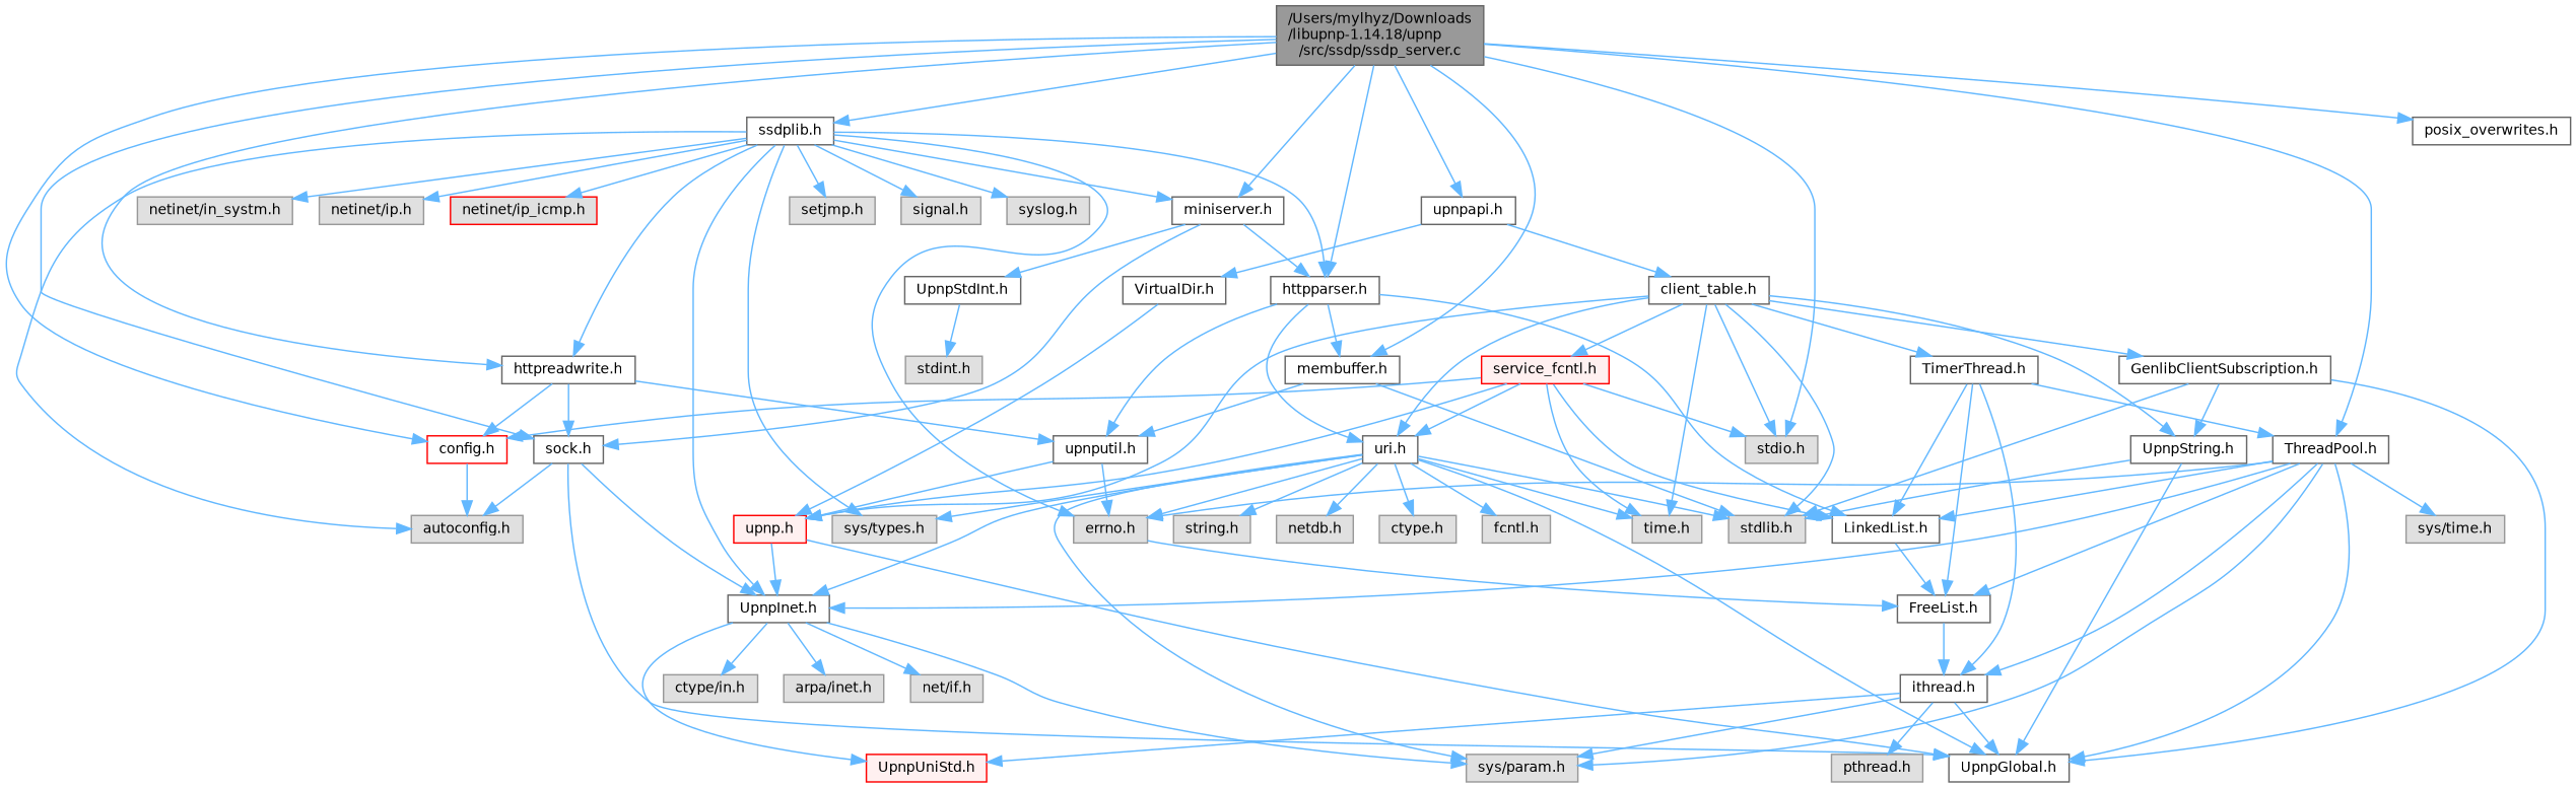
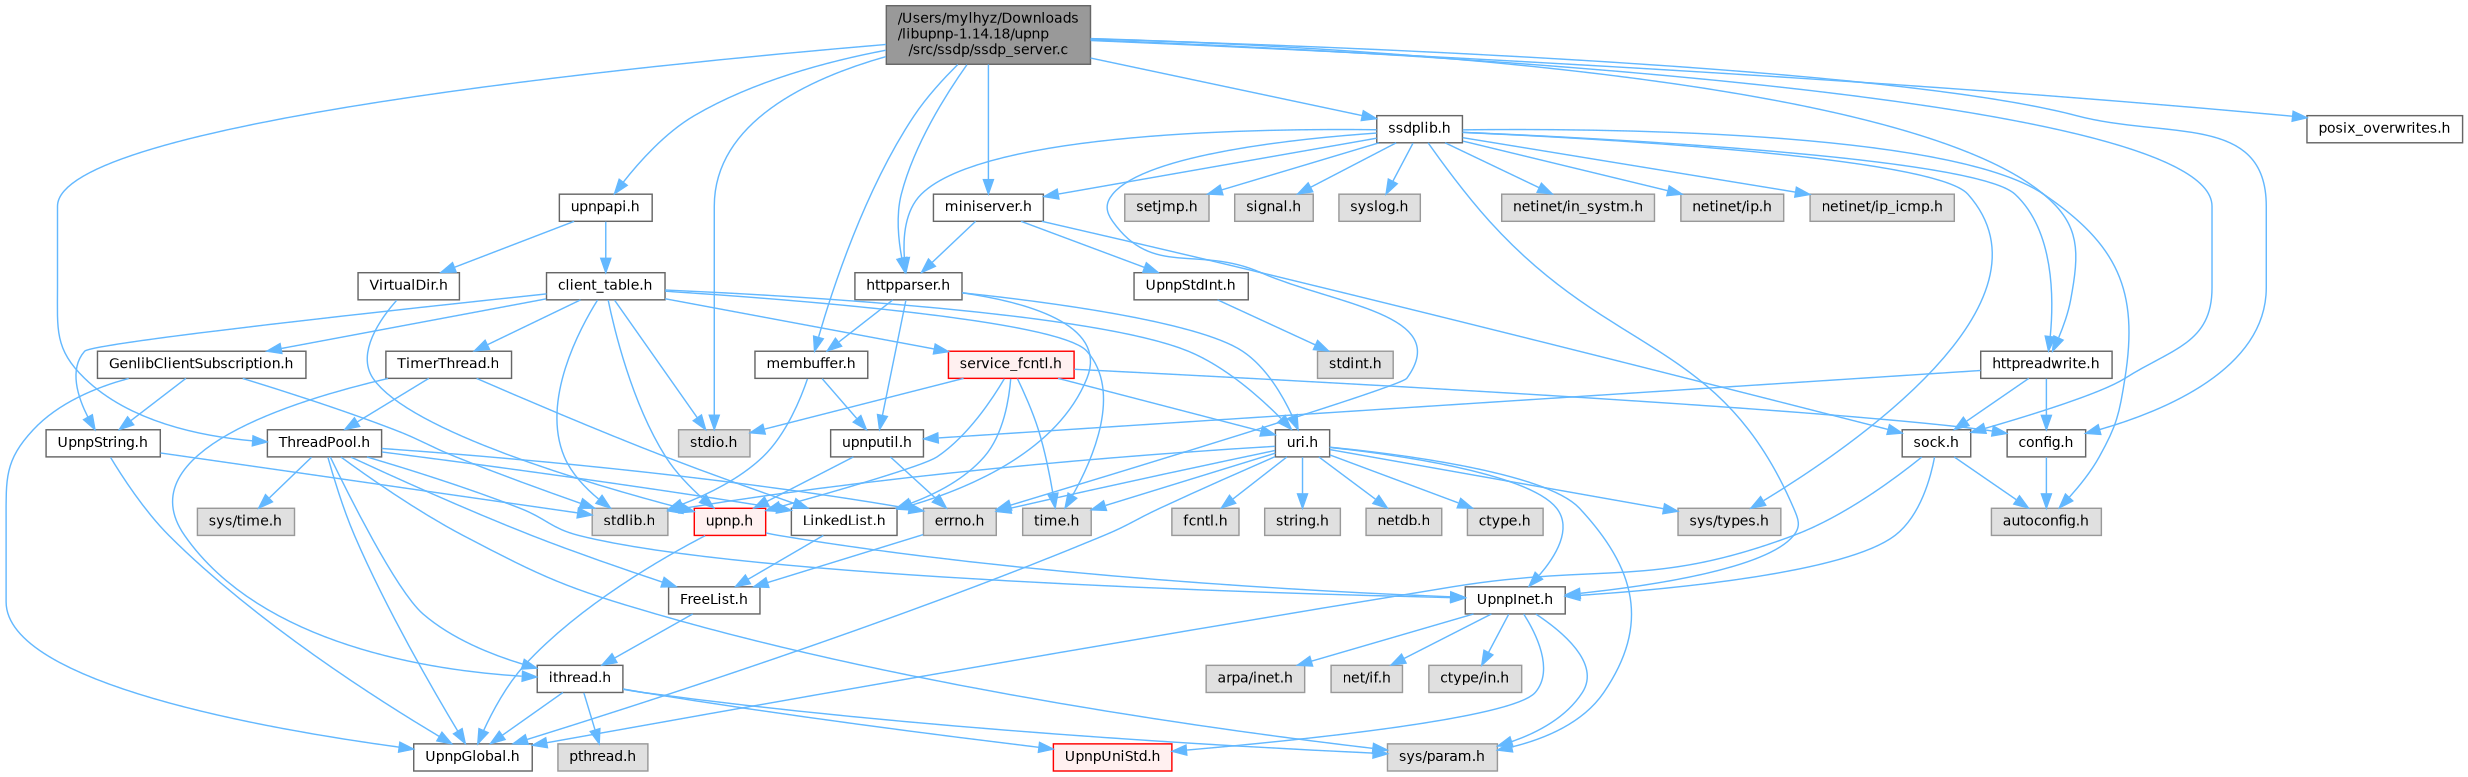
  digraph {
    node [color=grey40 fillcolor=white fontname=Helvetica fontsize=10 shape=box style=filled]
    edge [color=steelblue1 fontname=Helvetica fontsize=10 labelfontname=Helvetica labelfontsize=10 style=solid]
    n1 [color=gray40 fillcolor=grey60 fontcolor=black height=0.2 label="/Users/mylhyz/Downloads\l/libupnp-1.14.18/upnp\l/src/ssdp/ssdp_server.c" width=0.4]
-   n2 [color=red height=0.2 label="config.h" width=0.4]
+   n2 [height=0.2 label="config.h" width=0.4]
    n3 [height=0.2 label="ssdplib.h" width=0.4]
    n4 [height=0.2 label="httpparser.h" width=0.4]
    n5 [height=0.2 label="membuffer.h" width=0.4]
    n6 [height=0.2 label="httpreadwrite.h" width=0.4]
    n7 [height=0.2 label="sock.h" width=0.4]
    n8 [height=0.2 label="miniserver.h" width=0.4]
    n9 [height=0.2 label="ThreadPool.h" width=0.4]
    n10 [height=0.2 label="upnpapi.h" width=0.4]
    n11 [color=grey60 fillcolor="#E0E0E0" height=0.2 label="stdio.h" width=0.4]
    n12 [height=0.2 label="posix_overwrites.h" width=0.4]
    n13 [color=grey60 fillcolor="#E0E0E0" height=0.2 label="autoconfig.h" width=0.4]
    n14 [height=0.2 label="UpnpInet.h" width=0.4]
    n15 [color=grey60 fillcolor="#E0E0E0" height=0.2 label="errno.h" width=0.4]
    n16 [color=grey60 fillcolor="#E0E0E0" height=0.2 label="sys/types.h" width=0.4]
    n17 [color=grey60 fillcolor="#E0E0E0" height=0.2 label="setjmp.h" width=0.4]
    n18 [color=grey60 fillcolor="#E0E0E0" height=0.2 label="signal.h" width=0.4]
    n19 [color=grey60 fillcolor="#E0E0E0" height=0.2 label="syslog.h" width=0.4]
    n20 [color=grey60 fillcolor="#E0E0E0" height=0.2 label="netinet/in_systm.h" width=0.4]
    n21 [color=grey60 fillcolor="#E0E0E0" height=0.2 label="netinet/ip.h" width=0.4]
-   n22 [color=red fillcolor="#E0E0E0" height=0.2 label="netinet/ip_icmp.h" width=0.4]
+   n22 [color=grey60 fillcolor="#E0E0E0" height=0.2 label="netinet/ip_icmp.h" width=0.4]
    n23 [height=0.2 label="LinkedList.h" width=0.4]
    n24 [height=0.2 label="upnputil.h" width=0.4]
    n25 [height=0.2 label="uri.h" width=0.4]
    n26 [color=grey60 fillcolor="#E0E0E0" height=0.2 label="stdlib.h" width=0.4]
    n27 [height=0.2 label="UpnpGlobal.h" width=0.4]
    n28 [height=0.2 label="UpnpStdInt.h" width=0.4]
    n29 [color=grey60 fillcolor="#E0E0E0" height=0.2 label="sys/time.h" width=0.4]
    n30 [color=grey60 fillcolor="#E0E0E0" height=0.2 label="sys/param.h" width=0.4]
    n31 [height=0.2 label="FreeList.h" width=0.4]
    n32 [height=0.2 label="ithread.h" width=0.4]
    n33 [height=0.2 label="VirtualDir.h" width=0.4]
    n34 [height=0.2 label="client_table.h" width=0.4]
    n35 [color=red fillcolor="#FFF0F0" height=0.2 label="UpnpUniStd.h" width=0.4]
    n36 [color=grey60 fillcolor="#E0E0E0" height=0.2 label="arpa/inet.h" width=0.4]
    n37 [color=grey60 fillcolor="#E0E0E0" height=0.2 label="net/if.h" width=0.4]
    n38 [color=grey60 fillcolor="#E0E0E0" height=0.2 label="ctype/in.h" width=0.4]
    n39 [color=red fillcolor="#FFF0F0" height=0.2 label="upnp.h" width=0.4]
    n40 [color=grey60 fillcolor="#E0E0E0" height=0.2 label="ctype.h" width=0.4]
    n41 [color=grey60 fillcolor="#E0E0E0" height=0.2 label="fcntl.h" width=0.4]
    n42 [color=grey60 fillcolor="#E0E0E0" height=0.2 label="string.h" width=0.4]
    n43 [color=grey60 fillcolor="#E0E0E0" height=0.2 label="time.h" width=0.4]
    n44 [color=grey60 fillcolor="#E0E0E0" height=0.2 label="netdb.h" width=0.4]
    n45 [color=grey60 fillcolor="#E0E0E0" height=0.2 label="pthread.h" width=0.4]
    n46 [color=grey60 fillcolor="#E0E0E0" height=0.2 label="stdint.h" width=0.4]
    n47 [height=0.2 label="GenlibClientSubscription.h" width=0.4]
    n48 [height=0.2 label="UpnpString.h" width=0.4]
    n49 [height=0.2 label="TimerThread.h" width=0.4]
    n50 [color=red fillcolor="#FFF0F0" height=0.2 label="service_fcntl.h" width=0.4]
    n1 -> n2
    n1 -> n3
    n1 -> n4
    n1 -> n5
    n1 -> n6
    n1 -> n7
    n1 -> n8
    n1 -> n9
    n1 -> n10
    n1 -> n11
    n1 -> n12
    n2 -> n13
    n3 -> n4
    n3 -> n6
    n3 -> n8
    n3 -> n13
    n3 -> n14
    n3 -> n15
    n3 -> n16
    n3 -> n17
    n3 -> n18
    n3 -> n19
    n3 -> n20
    n3 -> n21
    n3 -> n22
    n4 -> n5
    n4 -> n23
    n4 -> n24
    n4 -> n25
    n5 -> n24
    n5 -> n26
    n6 -> n2
    n6 -> n7
    n6 -> n24
    n7 -> n13
    n7 -> n14
    n7 -> n27
    n8 -> n4
    n8 -> n7
    n8 -> n28
    n9 -> n14
    n9 -> n15
    n9 -> n23
    n9 -> n27
    n9 -> n29
    n9 -> n30
    n9 -> n31
    n9 -> n32
    n10 -> n33
    n10 -> n34
    n14 -> n30
    n14 -> n35
    n14 -> n36
    n14 -> n37
    n14 -> n38
    n15 -> n31
    n23 -> n31
    n24 -> n15
    n24 -> n39
    n25 -> n14
    n25 -> n15
    n25 -> n16
    n25 -> n26
    n25 -> n27
    n25 -> n30
    n25 -> n40
    n25 -> n41
    n25 -> n42
    n25 -> n43
    n25 -> n44
    n28 -> n46
    n31 -> n32
    n32 -> n27
    n32 -> n30
    n32 -> n35
    n32 -> n45
    n33 -> n39
    n34 -> n11
    n34 -> n25
    n34 -> n26
    n34 -> n39
    n34 -> n43
    n34 -> n47
    n34 -> n48
    n34 -> n49
    n34 -> n50
    n39 -> n14
    n39 -> n27
    n47 -> n26
    n47 -> n27
    n47 -> n48
    n48 -> n26
    n48 -> n27
    n49 -> n9
    n49 -> n23
-   n49 -> n31
    n49 -> n32
    n50 -> n2
    n50 -> n11
    n50 -> n23
    n50 -> n25
    n50 -> n39
    n50 -> n43
  }
